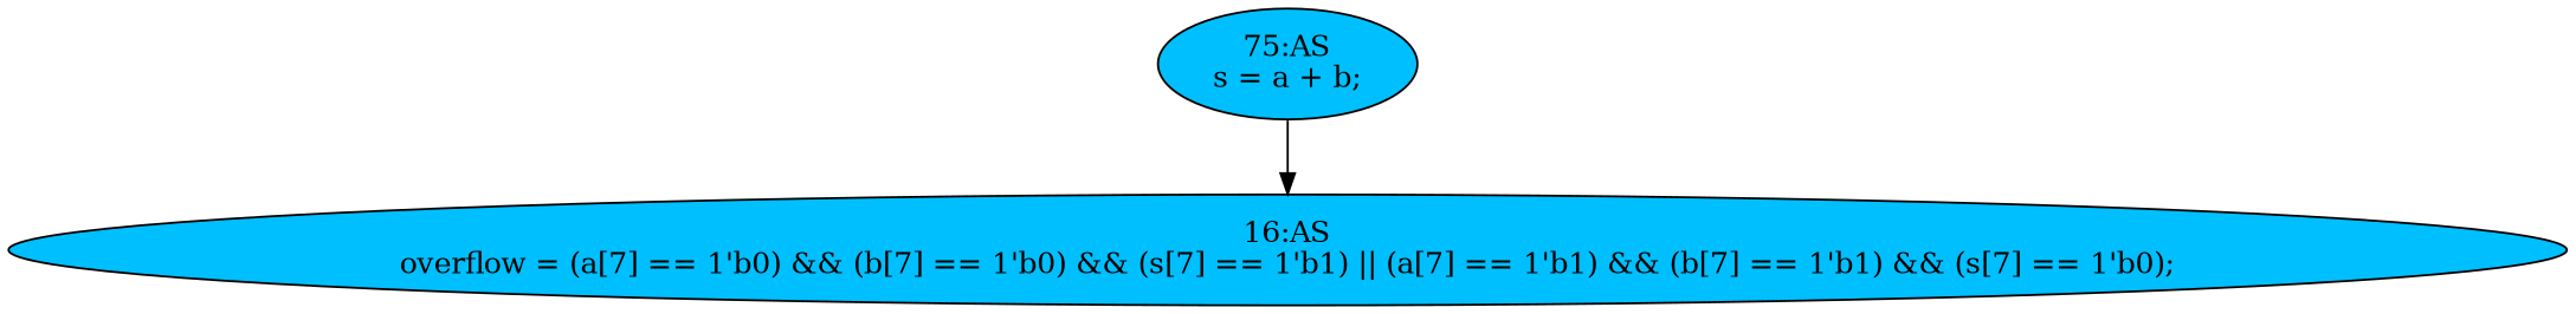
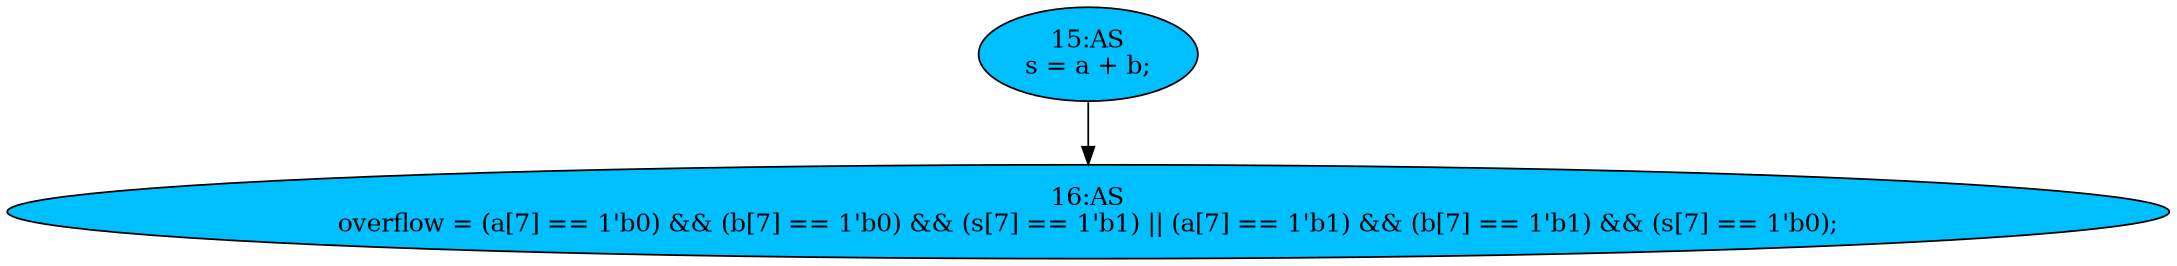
  strict digraph {
    node [fillcolor=deepskyblue statements="[]" style=filled typ=Assign]
    n1 [ast="<pyverilog.vparser.ast.Assign object at 0x7fe6c22a60d0>" def_var="['overflow']" label="16:AS\noverflow = (a[7] == 1'b0) && (b[7] == 1'b0) && (s[7] == 1'b1) || (a[7] == 1'b1) && (b[7] == 1'b1) && (s[7] == 1'b0);" use_var="['a', 'b', 's', 'a', 'b', 's']"]
-   n2 [ast="<pyverilog.vparser.ast.Assign object at 0x7fe6c2256950>" def_var="['s']" label="75:AS\ns = a + b;" use_var="['a', 'b']"]
+   n2 [ast="<pyverilog.vparser.ast.Assign object at 0x7fe6c2256950>" def_var="['s']" label="15:AS\ns = a + b;" use_var="['a', 'b']"]
    n2 -> n1
  }
